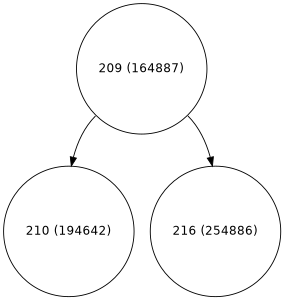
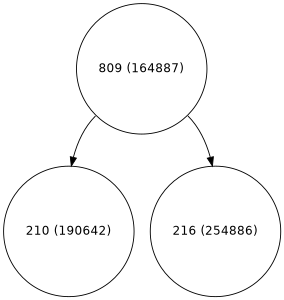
  digraph {
    fontname="DejaVu Sans"
    node [fontname="DejaVu Sans" shape=circle]
    edge [fontname="DejaVu Sans"]
-   n1 [label="209 (164887)" width=0.5]
-   n2 [label="210 (194642)" width=0.5]
+   n1 [label="809 (164887)" width=0.5]
+   n2 [label="210 (190642)" width=0.5]
    n3 [label="216 (254886)" width=0.5]
    n1 -> n2 [tailport=sw]
    n1 -> n3 [tailport=se]
  }
